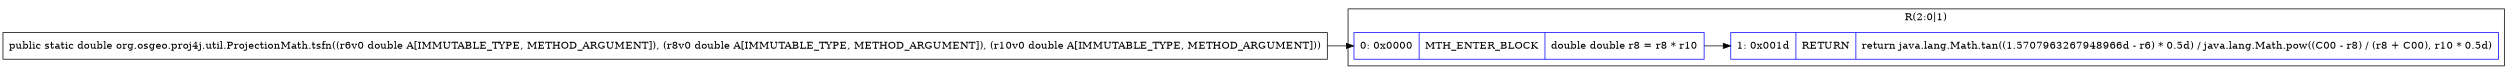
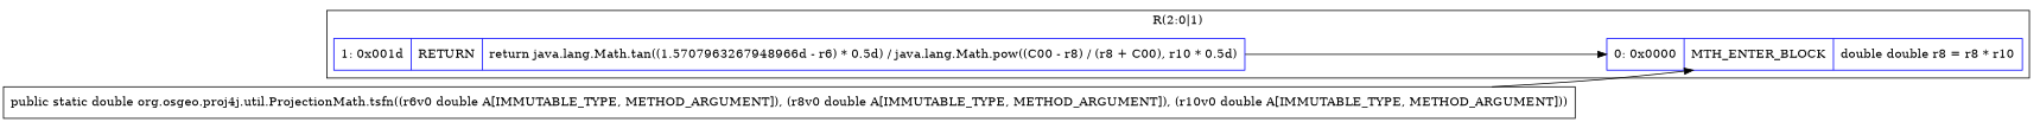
  digraph {
    rankdir=LR
    node [color=blue shape=record]
    n1 [label="{0\:\ 0x0000|MTH_ENTER_BLOCK\l|double double r8 = r8 * r10\l}"]
    n2 [label="{1\:\ 0x001d|RETURN\l|return java.lang.Math.tan((1.5707963267948966d \- r6) * 0.5d) \/ java.lang.Math.pow((C00 \- r8) \/ (r8 + C00), r10 * 0.5d)\l}"]
    n3 [label="{public static double org.osgeo.proj4j.util.ProjectionMath.tsfn((r6v0 double A[IMMUTABLE_TYPE, METHOD_ARGUMENT]), (r8v0 double A[IMMUTABLE_TYPE, METHOD_ARGUMENT]), (r10v0 double A[IMMUTABLE_TYPE, METHOD_ARGUMENT])) }" color=""]
    subgraph cluster_1 {
      label="R(2:0|1)"
      n1
      n2
    }
-   n1 -> n2
+   n2 -> n1
    n3 -> n1
  }
